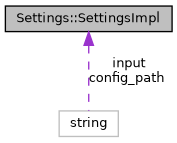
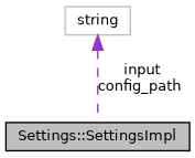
  digraph {
    node [fontname=Helvetica fontsize=10 shape=record style=filled]
    n1 [color=black fillcolor=grey75 fontcolor=black height=0.2 label="Settings::SettingsImpl" width=0.4]
    n2 [color=grey75 fillcolor=white height=0.2 label=string width=0.4]
-   n1 -> n2 [color=darkorchid3 dir=back fontname=Helvetica fontsize=10 label=" input\nconfig_path" labelfontname=Helvetica labelfontsize=10 style=dashed]
+   n2 -> n1 [color=darkorchid3 dir=back fontname=Helvetica fontsize=10 label=" input\nconfig_path" labelfontname=Helvetica labelfontsize=10 style=dashed]
  }
